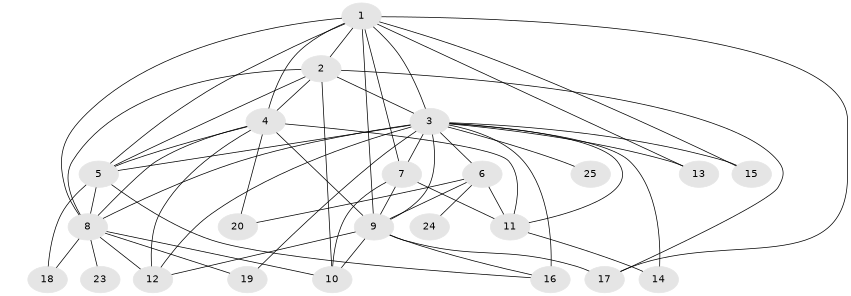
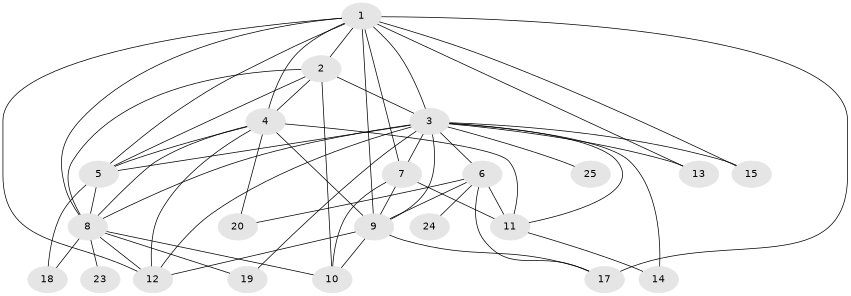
  graph {
    fontname="DejaVu Sans"
    node [color=gray90 fontname="DejaVu Sans" style=filled]
    edge [fontname="DejaVu Sans" weight=1.0]
    1
    2
    3
    4
    5
    7
    8
    9
    12
    13
    15
    17
    10
    6
    11
    14
-   16
    19
    n19 [label=25]
    20
    18
    23
    24
    1 -- 2 [weight=2.0]
    1 -- 3 [weight=10.0]
    1 -- 4 [weight=2.0]
    1 -- 5 [weight=2.0]
    1 -- 7 [weight=2.0]
    1 -- 8 [weight=7.0]
    1 -- 9 [weight=10.0]
+   1 -- 12
    1 -- 13
    1 -- 15
    1 -- 17
    2 -- 3 [weight=8.0]
    2 -- 4
    2 -- 5
    2 -- 8
-   2 -- 17 [weight=2.0]
+   6 -- 17 [weight=2.0]
    2 -- 10 [weight=2.0]
    3 -- 5 [weight=7.0]
    3 -- 7
    3 -- 8 [weight=2.0]
    3 -- 9 [weight=2.0]
    3 -- 12
    3 -- 13 [weight=2.0]
    3 -- 15 [weight=2.0]
    3 -- 6 [weight=5.0]
    3 -- 11 [weight=3.0]
    3 -- 14 [weight=2.0]
-   3 -- 16 [weight=3.0]
    3 -- 19
    3 -- n19 [weight=3.0]
    4 -- 5
    4 -- 8
    4 -- 9
    4 -- 12
    4 -- 11
    4 -- 20
    5 -- 8
-   5 -- 16
    5 -- 18 [weight=2.0]
    7 -- 9
    7 -- 10
    7 -- 11
    8 -- 12
    8 -- 10
    8 -- 19
    8 -- 18 [weight=2.0]
    8 -- 23
    9 -- 12
    9 -- 17
    9 -- 10 [weight=2.0]
-   9 -- 16
    6 -- 9
    6 -- 11 [weight=2.0]
    6 -- 20
    6 -- 24
    11 -- 14
  }
